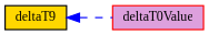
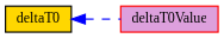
  digraph {
    rankdir=LR
    fontname="Liberation Serif"
    node [fontname="Liberation Serif" fontsize=10 shape=record style=filled]
-   n1 [color=black fillcolor=gold fontcolor=black height=0.2 label=deltaT9 width=0.4]
+   n1 [color=black fillcolor=gold fontcolor=black height=0.2 label=deltaT0 width=0.4]
    n2 [color=red height=0.2 label=deltaT0Value width=0.4 fillcolor=plum]
    n1 -> n2 [color=blue dir=back fontname="Liberation Serif" fontsize=10 labelfontname=Helvetica labelfontsize=10 style=dashed]
  }
